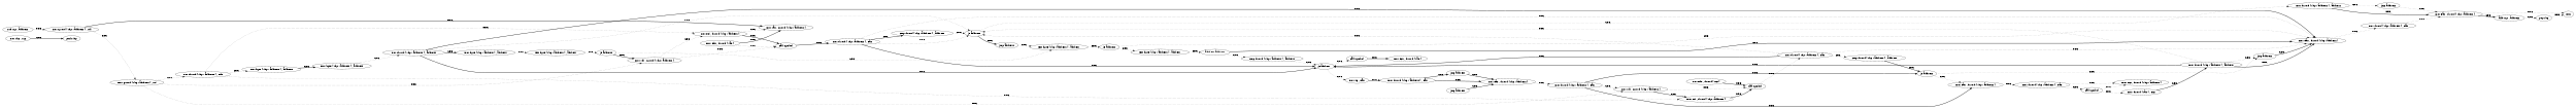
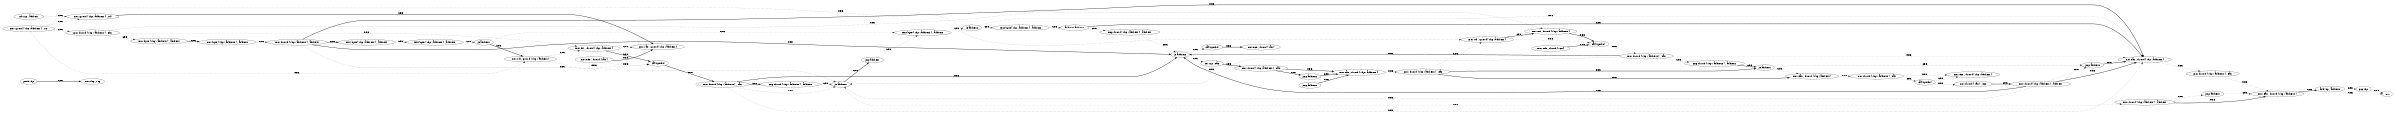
  digraph {
    rankdir=LR
    edge [style=dotted]
    n1 [label="push rbp"]
    n2 [label="mov rbp , rsp"]
    n3 [label="sub rsp , address"]
    n4 [label="mov qword [ rbp - address ] , rdi"]
    n5 [label="mov qword [ rbp - address ] , rsi"]
    n6 [label="mov rax , qword [ rbp - address ]"]
    n7 [label="mov dword [ rbp - address ] , edx"]
    n8 [label="mov rdi , qword [ rbp - address ]"]
    n9 [label="mov rdi , qword [ rbp - address ]"]
    n10 [label="mov byte [ rbp - address ] , address"]
    n11 [label="mov esi , dword [ rbp - address ]"]
    n12 [label="mov esi , dword [ rbp - address ]"]
    n13 [label="call symbol"]
    n14 [label="call symbol"]
    n15 [label="mov byte [ rbp - address ] , address"]
    n16 [label="mov dword [ rbp - address ] , address"]
    n17 [label="mov byte [ rbp - address ] , address"]
    n18 [label="mov eax , dword [ rbp - address ]"]
    n19 [label="je address"]
    n20 [label="je address"]
    n21 [label="test byte [ rbp - address ] , address"]
    n22 [label="mov dword [ rbp - address ] , eax"]
    n23 [label="jmp address"]
    n24 [label="mov dword [ rbp - address ] , address"]
    n25 [label="xor rsp , eax"]
    n26 [label="call symbol"]
    n27 [label="je address"]
    n28 [label="test byte [ rbp - address ] , address"]
    n29 [label="je address"]
    n30 [label="test byte [ rbp - address ] , address"]
    n31 [label="mov dword [ rbp - address ] , eax"]
    n32 [label="address address"]
    n33 [label="mov eax , dword [ rbp - address ]"]
    n34 [label="cmp dword [ rbp - address ] , address"]
    n35 [label="mov edx , dword [ rax ]"]
    n36 [label="cmp dword [ rbp - address ] , address"]
    n37 [label="jmp address"]
    n38 [label="add rsp , address"]
    n39 [label=retn]
    n40 [label="pop rbp"]
    n41 [label="mov dword [ rbp - address ] , eax"]
    n42 [label="mov ecx , dword [ rax ]"]
    n43 [label="jmp address"]
    n44 [label="mov eax , dword [ rbp - address ]"]
    n45 [label="mov dword [ rbp - address ] , eax"]
    n46 [label="je address"]
    n47 [label="mov eax , dword [ rbp - address ]"]
    n48 [label="jmp address"]
    n49 [label="jmp address"]
    n50 [label="mov dword [ rbp - address ] , eax"]
    n51 [label="mov dword [ rbp - address ] , eax"]
    n52 [label="mov edx , dword [ rcx ]"]
    n53 [label="cmp dword [ rbp - address ] , address"]
    n54 [label="call symbol"]
    n55 [label="mov ecx , dword [ rbp - address ]"]
    n56 [label="mov dword [ rax ] , ecx"]
    n57 [label="mov dword [ rbp - address ] , address"]
-   n2 -> n1 [label=CFG style=bold]
-   n3 -> n4 [label=DFG]
-   n4 -> n5 [label=CFG]
-   n4 -> n6 [label=DFG style=bold]
+   n1 -> n2 [label=CFG style=bold]
+   n3 -> n4 [label=CFG]
+   n5 -> n4 [label=CFG]
+   n4 -> n6 [label=CFG style=bold]
    n5 -> n7 [label=CFG]
    n5 -> n8 [label=DFG]
    n5 -> n9 [label=DFG]
    n7 -> n10 [label=CFG]
    n7 -> n11 [label=DFG]
    n7 -> n12 [label=DFG]
    n8 -> n11 [label=CFG]
    n8 -> n13 [label=DFG]
    n9 -> n12 [label=CFG style=bold]
    n9 -> n14 [label=DFG]
    n10 -> n15 [label=CFG style=bold]
    n11 -> n6 [label=CFG]
    n11 -> n13 [label=DFG style=bold]
    n12 -> n14 [label=DFG style=bold]
    n13 -> n31 [label=DFG style=bold]
    n14 -> n51 [label=DFG]
    n15 -> n16 [label=CFG]
    n16 -> n17 [label=CFG style=bold]
    n16 -> n18 [label=DFG style=bold]
    n16 -> n19 [label=DFG]
    n16 -> n20 [label=DFG style=bold]
    n17 -> n21 [label=CFG]
    n18 -> n22 [label=DFG]
    n19 -> n23 [label=CFG style=bold]
    n19 -> n24 [label=CFG]
    n20 -> n25 [label=CFG]
    n20 -> n26 [label=CFG]
    n21 -> n27 [label=CFG]
    n22 -> n33 [label=DFG]
    n23 -> n28 [label=CFG]
    n24 -> n33 [label=DFG style=bold]
    n24 -> n37 [label=CFG]
    n25 -> n41 [label=CFG style=bold]
    n26 -> n42 [label=DFG style=bold]
    n27 -> n8 [label=CFG style=bold]
    n27 -> n28 [label=CFG]
    n28 -> n29 [label=CFG]
    n29 -> n18 [label=CFG]
    n29 -> n30 [label=CFG]
    n30 -> n32 [label=CFG]
    n31 -> n18 [label=DFG]
    n31 -> n19 [label=DFG]
    n31 -> n20 [label=DFG style=bold]
    n31 -> n36 [label=CFG style=bold]
    n32 -> n18 [label=CFG style=bold]
    n32 -> n34 [label=CFG]
    n33 -> n38 [label=CFG style=bold]
    n33 -> n39 [label=DFG]
    n34 -> n20 [label=CFG]
    n35 -> n6 [label=DFG style=bold]
    n35 -> n13 [label=DFG]
    n36 -> n19 [label=CFG]
    n37 -> n33 [label=CFG]
    n38 -> n40 [label=CFG]
    n40 -> n39 [label=DFG]
    n41 -> n43 [label=CFG style=bold]
    n41 -> n44 [label=DFG style=bold]
    n43 -> n44 [label=CFG style=bold]
    n44 -> n45 [label=DFG]
    n45 -> n9 [label=CFG]
    n45 -> n46 [label=DFG style=bold]
    n45 -> n47 [label=DFG style=bold]
    n46 -> n47 [label=CFG]
    n46 -> n49 [label=CFG]
    n47 -> n50 [label=DFG]
    n48 -> n44 [label=CFG style=bold]
    n49 -> n18 [label=CFG style=bold]
    n50 -> n54 [label=CFG]
    n50 -> n55 [label=DFG]
    n51 -> n18 [label=DFG]
    n51 -> n19 [label=DFG]
    n51 -> n20 [label=DFG style=bold]
    n51 -> n53 [label=CFG]
    n52 -> n14 [label=DFG style=bold]
    n53 -> n46 [label=CFG style=bold]
    n54 -> n55 [label=CFG]
    n54 -> n56 [label=DFG]
    n56 -> n57 [label=CFG style=bold]
    n57 -> n18 [label=DFG style=bold]
    n57 -> n19 [label=DFG]
    n57 -> n20 [label=DFG style=bold]
    n57 -> n49 [label=CFG]
  }
